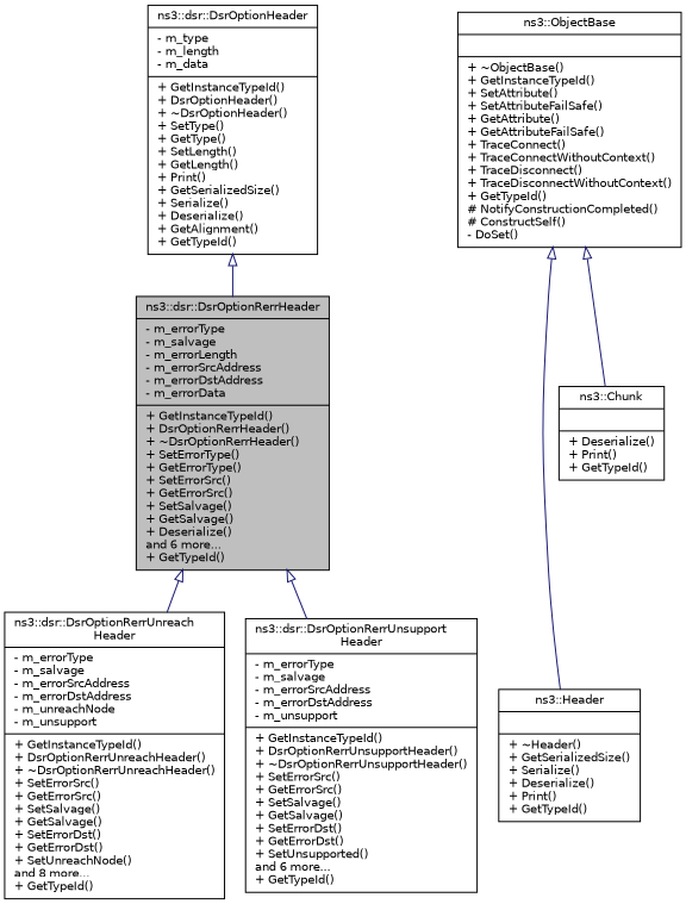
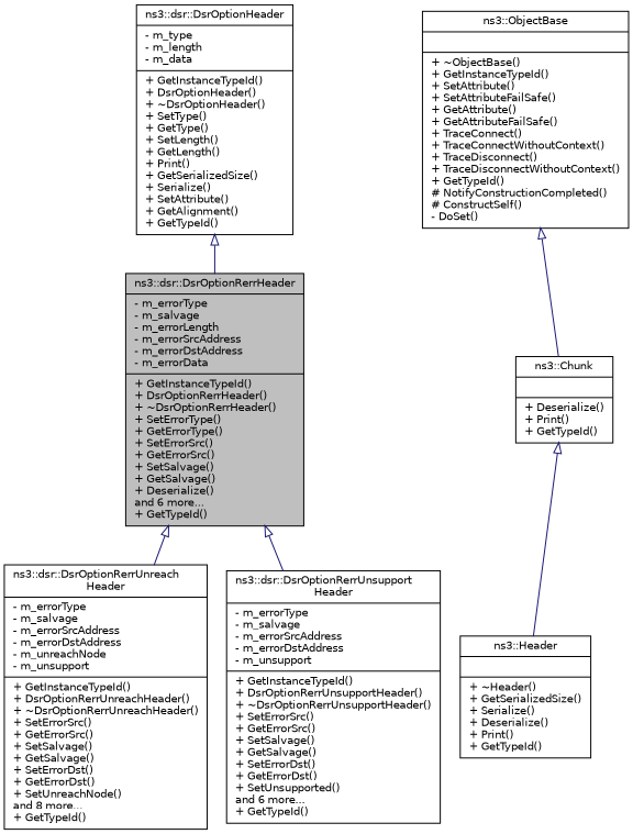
  digraph {
    node [color=black fillcolor=white fontname=Helvetica fontsize=10 shape=record style=filled]
    edge [arrowtail=onormal color=midnightblue dir=back fontname=Helvetica fontsize=10 labelfontname=Helvetica labelfontsize=10 style=solid]
    n1 [fillcolor=grey75 fontcolor=black height=0.2 label="{ns3::dsr::DsrOptionRerrHeader\n|- m_errorType\l- m_salvage\l- m_errorLength\l- m_errorSrcAddress\l- m_errorDstAddress\l- m_errorData\l|+ GetInstanceTypeId()\l+ DsrOptionRerrHeader()\l+ ~DsrOptionRerrHeader()\l+ SetErrorType()\l+ GetErrorType()\l+ SetErrorSrc()\l+ GetErrorSrc()\l+ SetSalvage()\l+ GetSalvage()\l+ Deserialize()\land 6 more...\l+ GetTypeId()\l}" width=0.4]
    n2 [height=0.2 label="{ns3::dsr::DsrOptionRerrUnreach\lHeader\n|- m_errorType\l- m_salvage\l- m_errorSrcAddress\l- m_errorDstAddress\l- m_unreachNode\l- m_unsupport\l|+ GetInstanceTypeId()\l+ DsrOptionRerrUnreachHeader()\l+ ~DsrOptionRerrUnreachHeader()\l+ SetErrorSrc()\l+ GetErrorSrc()\l+ SetSalvage()\l+ GetSalvage()\l+ SetErrorDst()\l+ GetErrorDst()\l+ SetUnreachNode()\land 8 more...\l+ GetTypeId()\l}" width=0.4]
    n3 [height=0.2 label="{ns3::dsr::DsrOptionRerrUnsupport\lHeader\n|- m_errorType\l- m_salvage\l- m_errorSrcAddress\l- m_errorDstAddress\l- m_unsupport\l|+ GetInstanceTypeId()\l+ DsrOptionRerrUnsupportHeader()\l+ ~DsrOptionRerrUnsupportHeader()\l+ SetErrorSrc()\l+ GetErrorSrc()\l+ SetSalvage()\l+ GetSalvage()\l+ SetErrorDst()\l+ GetErrorDst()\l+ SetUnsupported()\land 6 more...\l+ GetTypeId()\l}" width=0.4]
-   n4 [height=0.2 label="{ns3::dsr::DsrOptionHeader\n|- m_type\l- m_length\l- m_data\l|+ GetInstanceTypeId()\l+ DsrOptionHeader()\l+ ~DsrOptionHeader()\l+ SetType()\l+ GetType()\l+ SetLength()\l+ GetLength()\l+ Print()\l+ GetSerializedSize()\l+ Serialize()\l+ Deserialize()\l+ GetAlignment()\l+ GetTypeId()\l}" width=0.4]
+   n4 [height=0.2 label="{ns3::dsr::DsrOptionHeader\n|- m_type\l- m_length\l- m_data\l|+ GetInstanceTypeId()\l+ DsrOptionHeader()\l+ ~DsrOptionHeader()\l+ SetType()\l+ GetType()\l+ SetLength()\l+ GetLength()\l+ Print()\l+ GetSerializedSize()\l+ Serialize()\l+ SetAttribute()\l+ GetAlignment()\l+ GetTypeId()\l}" width=0.4]
    n5 [height=0.2 label="{ns3::Header\n||+ ~Header()\l+ GetSerializedSize()\l+ Serialize()\l+ Deserialize()\l+ Print()\l+ GetTypeId()\l}" width=0.4]
    n6 [height=0.2 label="{ns3::Chunk\n||+ Deserialize()\l+ Print()\l+ GetTypeId()\l}" width=0.4]
    n7 [height=0.2 label="{ns3::ObjectBase\n||+ ~ObjectBase()\l+ GetInstanceTypeId()\l+ SetAttribute()\l+ SetAttributeFailSafe()\l+ GetAttribute()\l+ GetAttributeFailSafe()\l+ TraceConnect()\l+ TraceConnectWithoutContext()\l+ TraceDisconnect()\l+ TraceDisconnectWithoutContext()\l+ GetTypeId()\l# NotifyConstructionCompleted()\l# ConstructSelf()\l- DoSet()\l}" width=0.4]
    n1 -> n2
    n1 -> n3
    n4 -> n1
-   n7 -> n5
+   n6 -> n5
    n7 -> n6
  }
